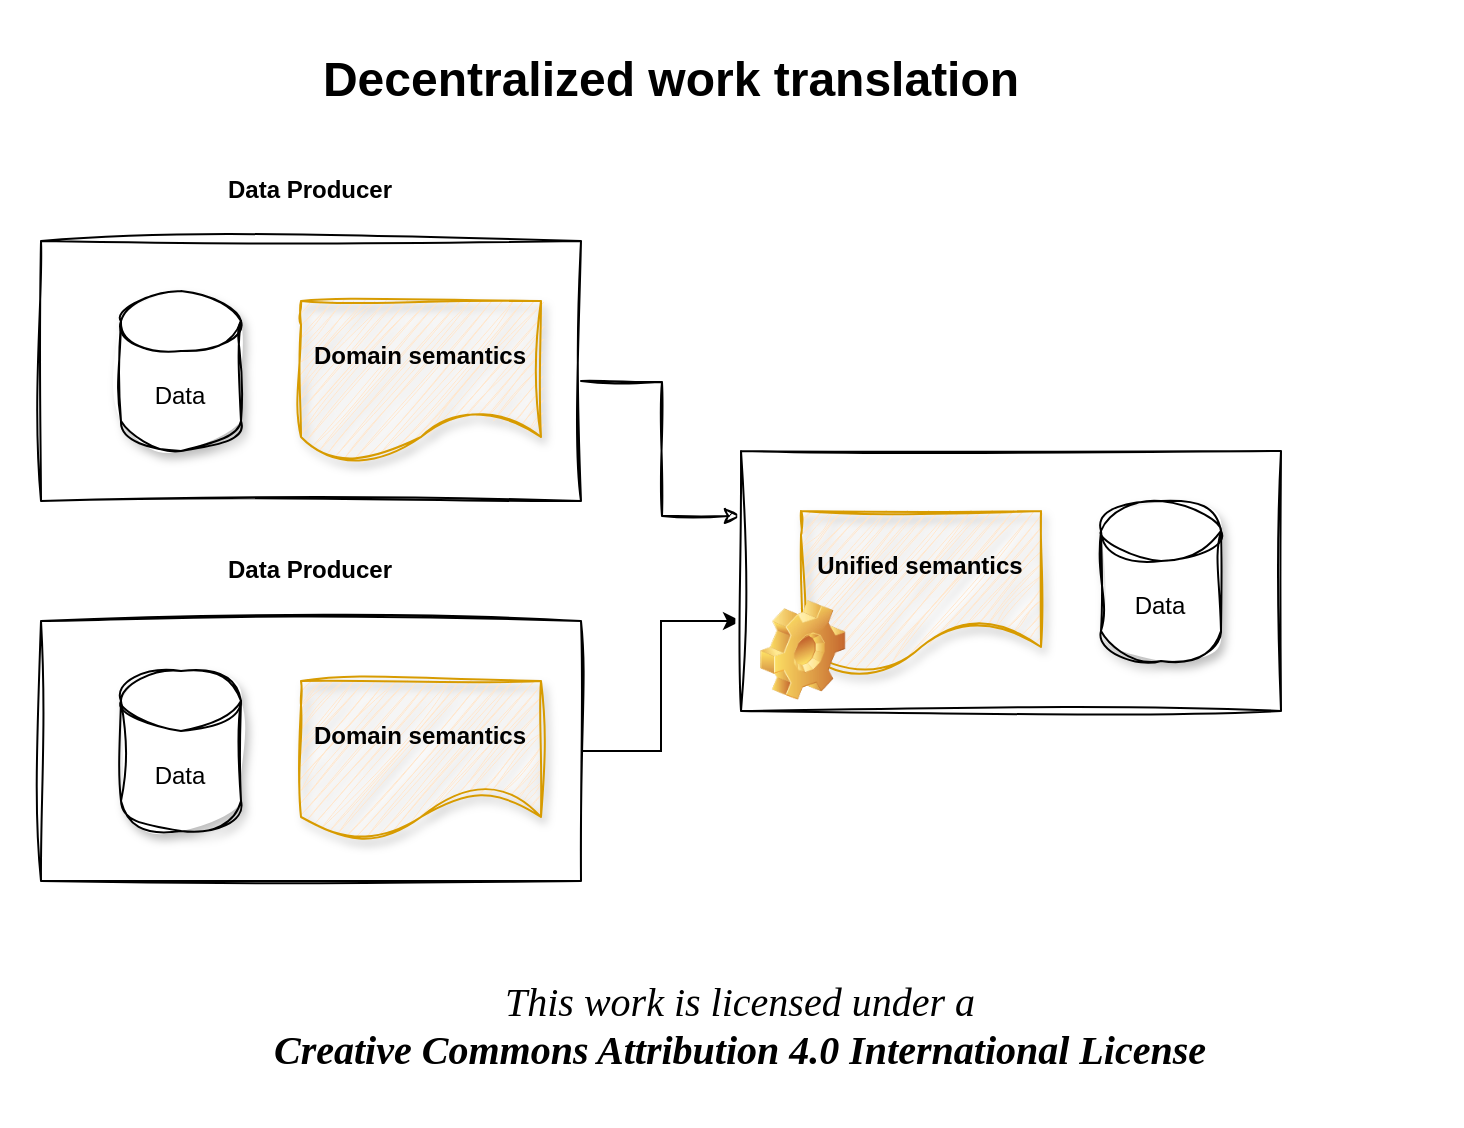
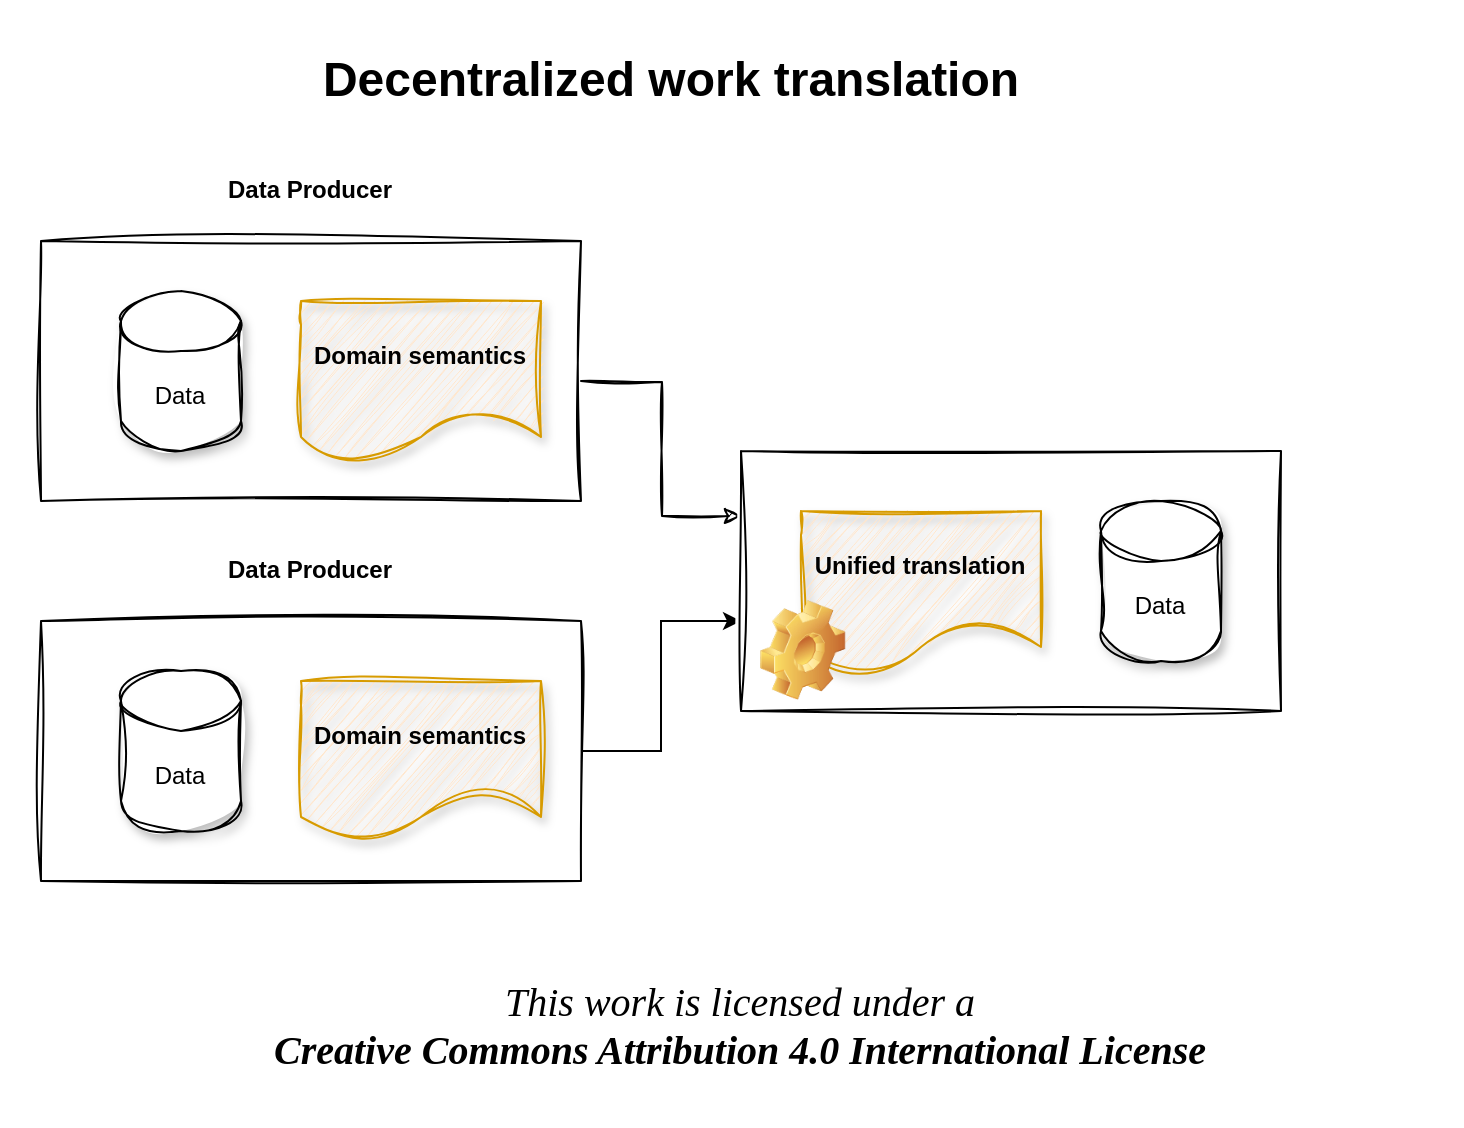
  <mxCell id="0" />
  <mxCell id="1" parent="0" />
  <mxCell id="2" value="" style="rounded=0;whiteSpace=wrap;html=1;sketch=1;curveFitting=1;jiggle=2;" vertex="1" parent="1"><mxGeometry x="20" y="120" width="270" height="130" as="geometry" /></mxCell>
  <mxCell id="3" value="Data" style="shape=cylinder3;whiteSpace=wrap;html=1;boundedLbl=1;backgroundOutline=1;size=15;sketch=1;curveFitting=1;jiggle=2;shadow=1;" vertex="1" parent="1"><mxGeometry x="60" y="145" width="60" height="80" as="geometry" /></mxCell>
  <mxCell id="4" style="edgeStyle=orthogonalEdgeStyle;rounded=0;orthogonalLoop=1;jettySize=auto;html=1;entryX=0;entryY=0.25;entryDx=0;entryDy=0;sketch=1;curveFitting=1;jiggle=2;" edge="1" parent="1" target="10"><mxGeometry relative="1" as="geometry"><mxPoint x="290" y="190" as="sourcePoint" /></mxGeometry></mxCell>
  <mxCell id="5" value="&lt;b&gt;Domain semantics&lt;/b&gt;" style="shape=document;whiteSpace=wrap;html=1;boundedLbl=1;shadow=1;sketch=1;curveFitting=1;jiggle=2;fillColor=#ffe6cc;strokeColor=#d79b00;" vertex="1" parent="1"><mxGeometry x="150" y="150" width="120" height="80" as="geometry" /></mxCell>
  <mxCell id="6" style="edgeStyle=orthogonalEdgeStyle;rounded=0;orthogonalLoop=1;jettySize=auto;html=1;entryX=0;entryY=0.654;entryDx=0;entryDy=0;entryPerimeter=0;" edge="1" parent="1" source="7" target="10"><mxGeometry relative="1" as="geometry" /></mxCell>
  <mxCell id="7" value="" style="rounded=0;whiteSpace=wrap;html=1;sketch=1;curveFitting=1;jiggle=2;" vertex="1" parent="1"><mxGeometry x="20" y="310" width="270" height="130" as="geometry" /></mxCell>
  <mxCell id="8" value="Data" style="shape=cylinder3;whiteSpace=wrap;html=1;boundedLbl=1;backgroundOutline=1;size=15;sketch=1;curveFitting=1;jiggle=2;shadow=1;" vertex="1" parent="1"><mxGeometry x="60" y="335" width="60" height="80" as="geometry" /></mxCell>
  <mxCell id="9" value="&lt;b&gt;Domain semantics&lt;/b&gt;" style="shape=document;whiteSpace=wrap;html=1;boundedLbl=1;shadow=1;sketch=1;curveFitting=1;jiggle=2;fillColor=#ffe6cc;strokeColor=#d79b00;" vertex="1" parent="1"><mxGeometry x="150" y="340" width="120" height="80" as="geometry" /></mxCell>
  <mxCell id="10" value="" style="rounded=0;whiteSpace=wrap;html=1;sketch=1;curveFitting=1;jiggle=2;" vertex="1" parent="1"><mxGeometry x="370" y="225" width="270" height="130" as="geometry" /></mxCell>
  <mxCell id="11" value="Data" style="shape=cylinder3;whiteSpace=wrap;html=1;boundedLbl=1;backgroundOutline=1;size=15;sketch=1;curveFitting=1;jiggle=2;shadow=1;" vertex="1" parent="1"><mxGeometry x="550" y="250" width="60" height="80" as="geometry" /></mxCell>
- <mxCell id="12" value="&lt;b&gt;Unified semantics&lt;/b&gt;" style="shape=document;whiteSpace=wrap;html=1;boundedLbl=1;shadow=1;sketch=1;curveFitting=1;jiggle=2;fillColor=#ffe6cc;strokeColor=#d79b00;" vertex="1" parent="1"><mxGeometry x="400" y="255" width="120" height="80" as="geometry" /></mxCell>
+ <mxCell id="12" value="&lt;b&gt;Unified translation&lt;/b&gt;" style="shape=document;whiteSpace=wrap;html=1;boundedLbl=1;shadow=1;sketch=1;curveFitting=1;jiggle=2;fillColor=#ffe6cc;strokeColor=#d79b00;" vertex="1" parent="1"><mxGeometry x="400" y="255" width="120" height="80" as="geometry" /></mxCell>
  <mxCell id="13" value="" style="shape=image;html=1;verticalLabelPosition=bottom;verticalAlign=top;imageAspect=1;aspect=fixed;image=img/clipart/Gear_128x128.png" vertex="1" parent="1"><mxGeometry x="380" y="300" width="42.63" height="50" as="geometry" /></mxCell>
  <mxCell id="14" value="&lt;b&gt;Data Producer&lt;/b&gt;" style="text;html=1;strokeColor=none;fillColor=none;align=center;verticalAlign=middle;whiteSpace=wrap;rounded=0;" vertex="1" parent="1"><mxGeometry x="20" y="80" width="270" height="30" as="geometry" /></mxCell>
  <mxCell id="15" value="&lt;b&gt;Data Producer&lt;/b&gt;" style="text;html=1;strokeColor=none;fillColor=none;align=center;verticalAlign=middle;whiteSpace=wrap;rounded=0;" vertex="1" parent="1"><mxGeometry x="20" y="270" width="270" height="30" as="geometry" /></mxCell>
  <mxCell id="16" value="Decentralized&amp;nbsp;work translation" style="text;strokeColor=none;fillColor=none;html=1;fontSize=24;fontStyle=1;verticalAlign=middle;align=center;" vertex="1" parent="1"><mxGeometry x="20" y="20" width="630" height="40" as="geometry" /></mxCell>
  <mxCell id="17" value="&lt;div&gt;&lt;i&gt;This work is licensed under a&lt;/i&gt;&lt;/div&gt;&lt;div&gt;&lt;b&gt;&lt;i&gt;Creative Commons Attribution 4.0 International License&lt;/i&gt;&lt;/b&gt;&lt;/div&gt;" style="text;html=1;strokeColor=none;fillColor=none;align=center;verticalAlign=middle;whiteSpace=wrap;rounded=0;fontSize=20;fontFamily=Architects Daughter;" vertex="1" parent="1"><mxGeometry x="30" y="482" width="680" height="60" as="geometry" /></mxCell>
